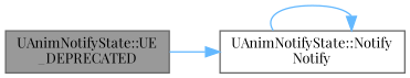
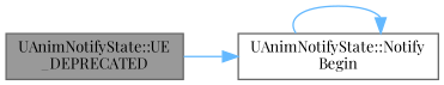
  digraph {
    rankdir=LR
    fontname="Playfair Display"
    node [fontname="Playfair Display" fontsize=10 shape=box style=filled]
    edge [color=steelblue1 fontname="Playfair Display" fontsize=10 labelfontname=Helvetica labelfontsize=10 style=solid]
    n1 [color=gray40 fillcolor=grey60 fontcolor=black height=0.2 label="UAnimNotifyState::UE\l_DEPRECATED" width=0.4]
-   n2 [color=grey40 fillcolor=white height=0.2 label="UAnimNotifyState::Notify\lNotify" width=0.4]
+   n2 [color=grey40 fillcolor=white height=0.2 label="UAnimNotifyState::Notify\lBegin" width=0.4]
    n1 -> n2
    n2 -> n2
  }
